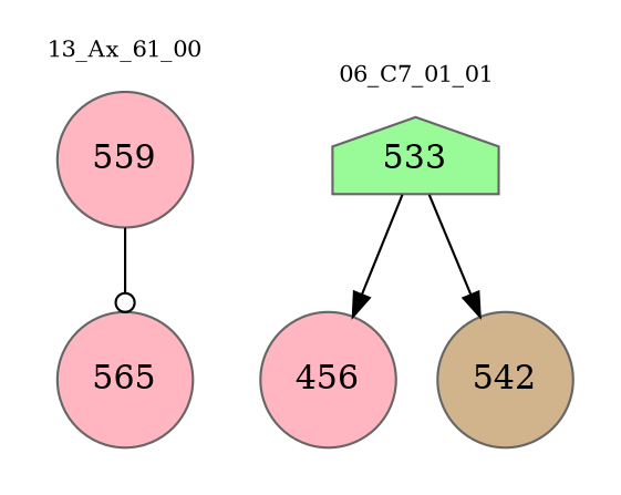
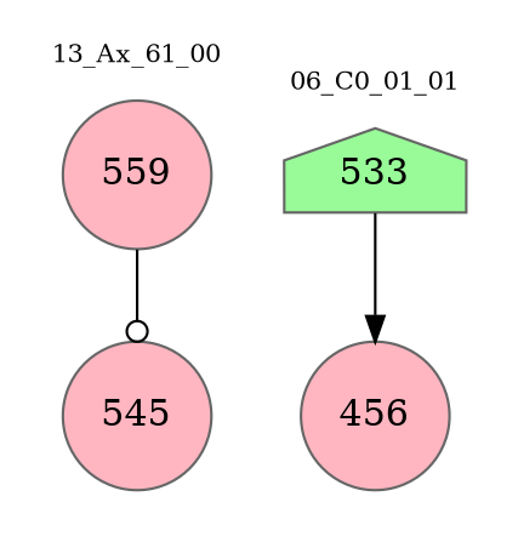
  digraph {
    node [color=gray40 fillcolor=lightpink shape=circle style=filled]
    edge [arrowhead=normal color=black]
    n1 [label=559]
-   n2 [label=565]
+   n2 [label=545]
    n3 [fillcolor=palegreen label=533 shape=house]
    n4 [label=456]
-   n5 [fillcolor=tan label=542]
    subgraph cluster_1 {
      color=white
      fontsize=10
      label="13_Ax_61_00"
      n1
      n2
    }
    subgraph cluster_2 {
      color=white
      fontsize=10
-     label="06_C7_01_01"
+     label="06_C0_01_01"
      n3
      n4
-     n5
    }
    n1 -> n2 [arrowhead=odot]
    n3 -> n4
-   n3 -> n5
  }
